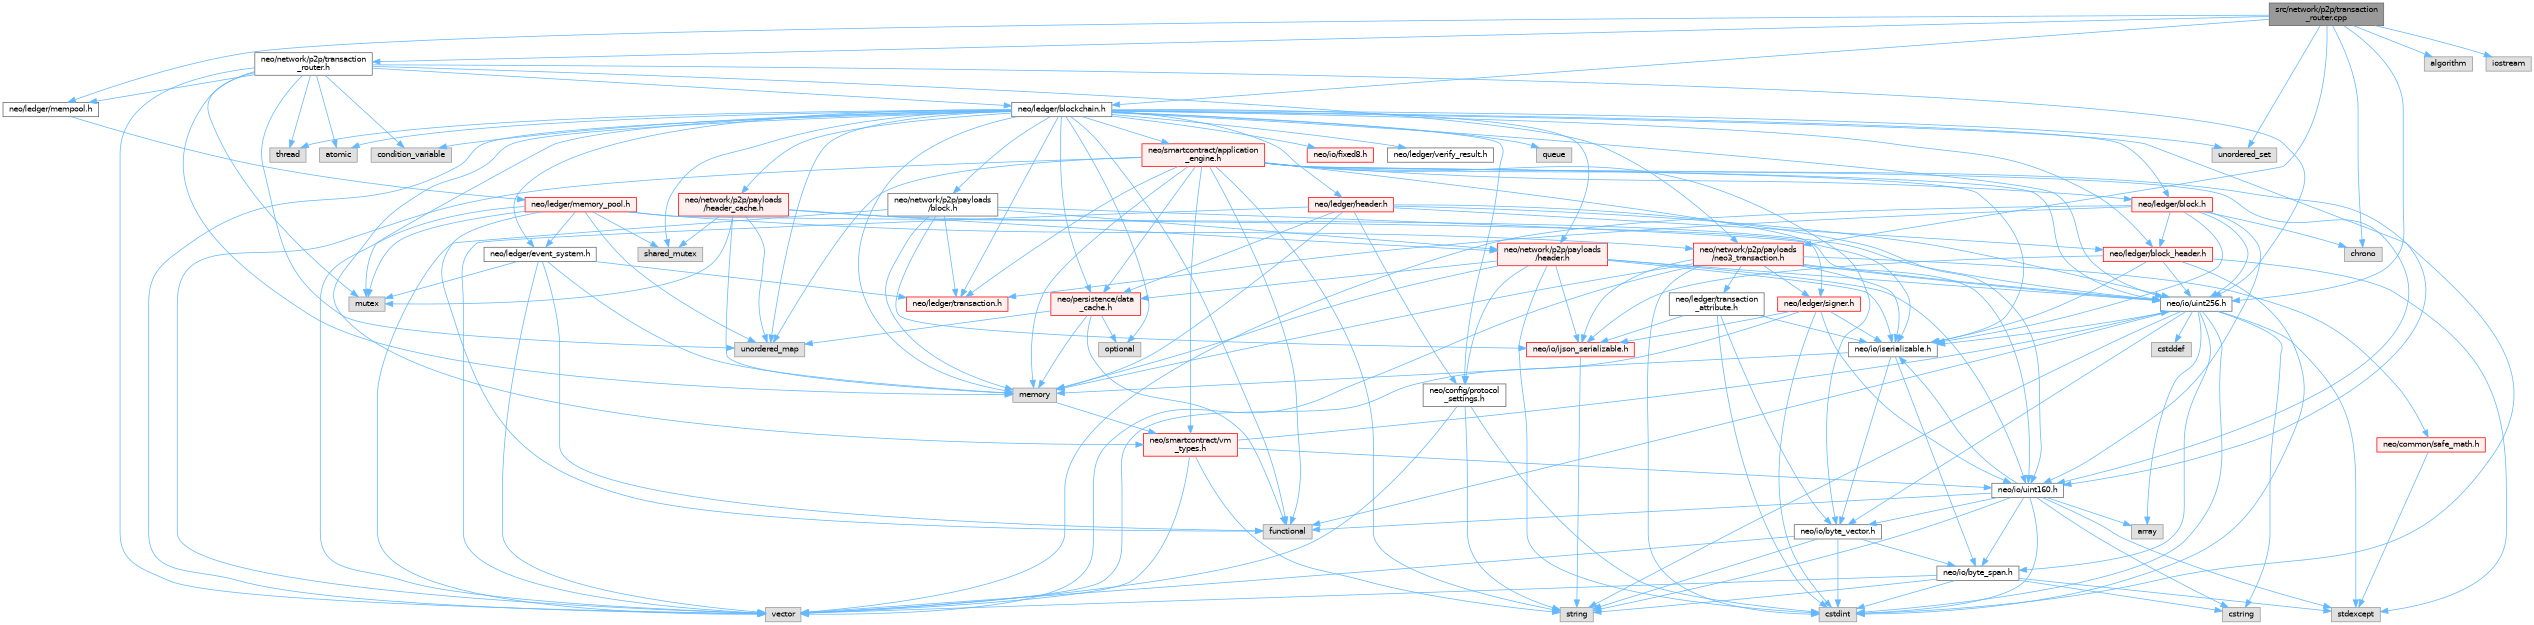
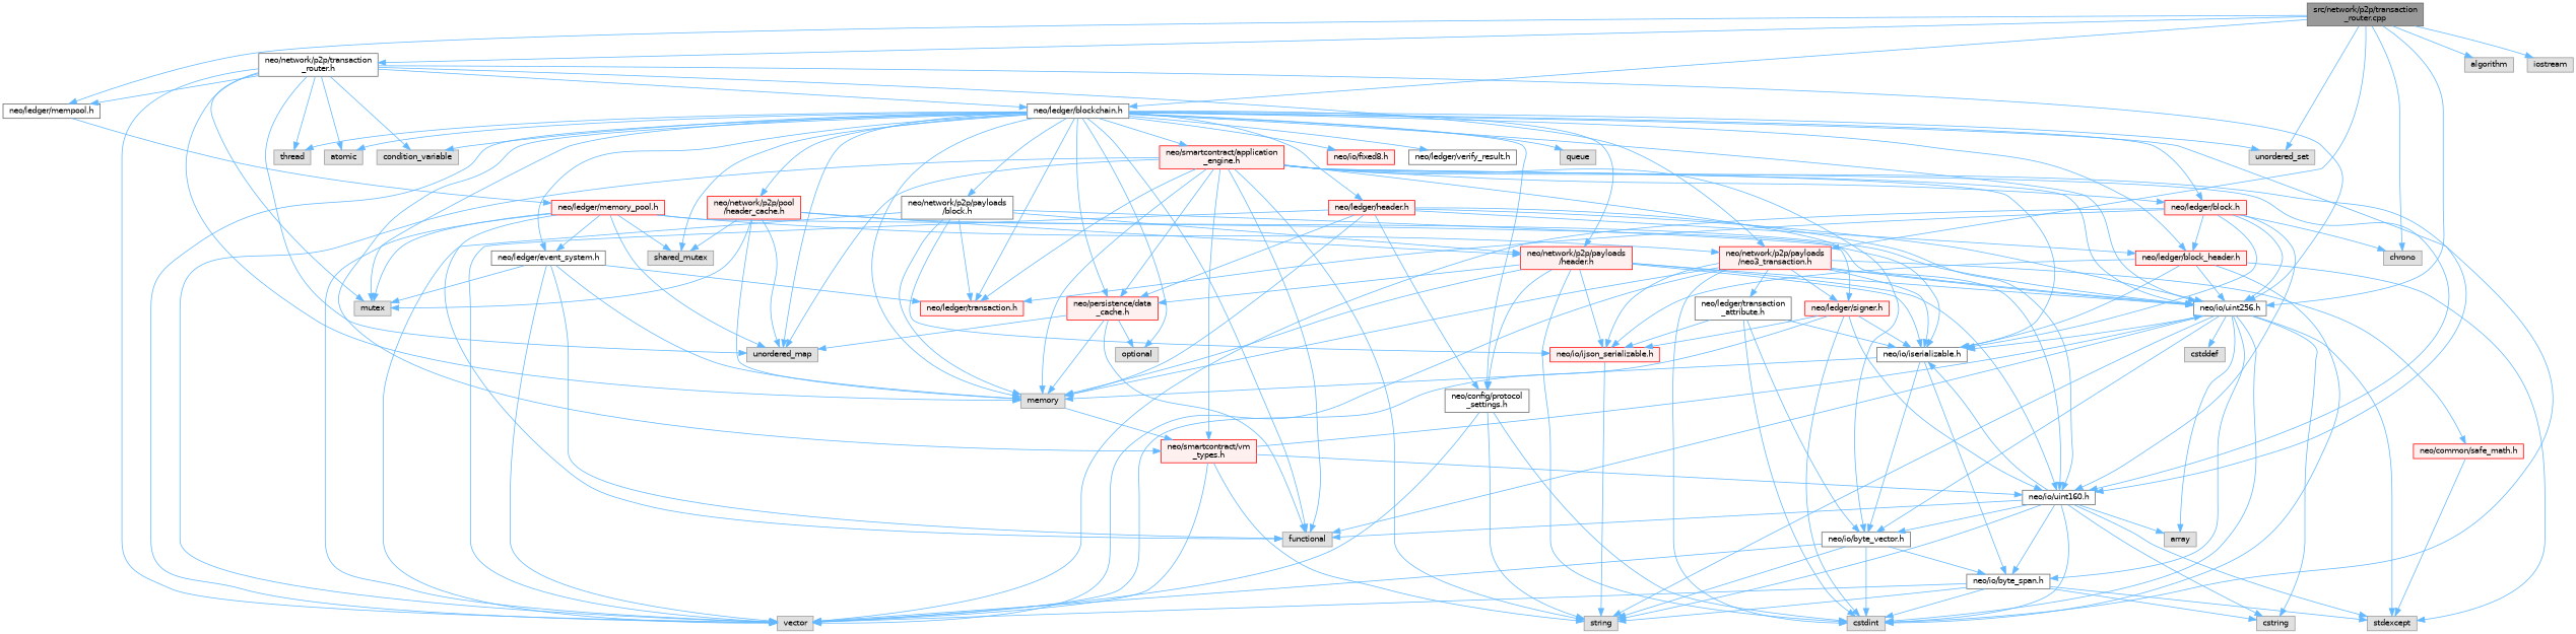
  digraph {
    node [color=grey60 fillcolor="#E0E0E0" fontname=Helvetica fontsize=10 shape=box style=filled]
    edge [color=steelblue1 fontname=Helvetica fontsize=10 labelfontname=Helvetica labelfontsize=10 style=solid]
    n1 [color=gray40 fillcolor=grey60 fontcolor=black height=0.2 label="src/network/p2p/transaction\l_router.cpp" width=0.4]
    n2 [color=grey40 fillcolor=white height=0.2 label="neo/io/uint256.h" width=0.4]
    n3 [color=grey40 fillcolor=white height=0.2 label="neo/ledger/blockchain.h" width=0.4]
    n4 [height=0.2 label=chrono width=0.4]
    n5 [height=0.2 label=unordered_set width=0.4]
    n6 [color=grey40 fillcolor=white height=0.2 label="neo/ledger/mempool.h" width=0.4]
    n7 [color=red fillcolor="#FFF0F0" height=0.2 label="neo/network/p2p/payloads\l/neo3_transaction.h" width=0.4]
    n8 [color=grey40 fillcolor=white height=0.2 label="neo/network/p2p/transaction\l_router.h" width=0.4]
    n9 [height=0.2 label=algorithm width=0.4]
    n10 [height=0.2 label=iostream width=0.4]
    n11 [color=grey40 fillcolor=white height=0.2 label="neo/io/byte_span.h" width=0.4]
    n12 [height=0.2 label=cstdint width=0.4]
    n13 [height=0.2 label=cstring width=0.4]
    n14 [height=0.2 label=stdexcept width=0.4]
    n15 [height=0.2 label=string width=0.4]
    n16 [color=grey40 fillcolor=white height=0.2 label="neo/io/byte_vector.h" width=0.4]
    n17 [color=grey40 fillcolor=white height=0.2 label="neo/io/iserializable.h" width=0.4]
    n18 [height=0.2 label=array width=0.4]
    n19 [height=0.2 label=cstddef width=0.4]
    n20 [height=0.2 label=functional width=0.4]
    n21 [height=0.2 label=vector width=0.4]
    n22 [height=0.2 label=memory width=0.4]
    n23 [color=red fillcolor="#FFF0F0" height=0.2 label="neo/ledger/block.h" width=0.4]
    n24 [color=grey40 fillcolor=white height=0.2 label="neo/io/uint160.h" width=0.4]
    n25 [color=red fillcolor="#FFF0F0" height=0.2 label="neo/ledger/block_header.h" width=0.4]
    n26 [color=red fillcolor="#FFF0F0" height=0.2 label="neo/ledger/transaction.h" width=0.4]
    n27 [color=grey40 fillcolor=white height=0.2 label="neo/ledger/event_system.h" width=0.4]
    n28 [height=0.2 label=mutex width=0.4]
    n29 [color=red fillcolor="#FFF0F0" height=0.2 label="neo/ledger/header.h" width=0.4]
    n30 [color=grey40 fillcolor=white height=0.2 label="neo/config/protocol\l_settings.h" width=0.4]
    n31 [color=red fillcolor="#FFF0F0" height=0.2 label="neo/persistence/data\l_cache.h" width=0.4]
    n32 [height=0.2 label=optional width=0.4]
    n33 [height=0.2 label=unordered_map width=0.4]
    n34 [color=grey40 fillcolor=white height=0.2 label="neo/network/p2p/payloads\l/block.h" width=0.4]
    n35 [color=red fillcolor="#FFF0F0" height=0.2 label="neo/network/p2p/payloads\l/header.h" width=0.4]
-   n36 [color=red fillcolor="#FFF0F0" height=0.2 label="neo/network/p2p/payloads\l/header_cache.h" width=0.4]
+   n36 [color=red fillcolor="#FFF0F0" height=0.2 label="neo/network/p2p/pool\l/header_cache.h" width=0.4]
    n37 [height=0.2 label=shared_mutex width=0.4]
    n38 [color=red fillcolor="#FFF0F0" height=0.2 label="neo/io/fixed8.h" width=0.4]
    n39 [color=grey40 fillcolor=white height=0.2 label="neo/ledger/verify_result.h" width=0.4]
    n40 [color=red fillcolor="#FFF0F0" height=0.2 label="neo/smartcontract/application\l_engine.h" width=0.4]
    n41 [color=red fillcolor="#FFF0F0" height=0.2 label="neo/smartcontract/vm\l_types.h" width=0.4]
    n42 [height=0.2 label=atomic width=0.4]
    n43 [height=0.2 label=condition_variable width=0.4]
    n44 [height=0.2 label=queue width=0.4]
    n45 [height=0.2 label=thread width=0.4]
    n46 [color=red fillcolor="#FFF0F0" height=0.2 label="neo/ledger/memory_pool.h" width=0.4]
    n47 [color=red fillcolor="#FFF0F0" height=0.2 label="neo/io/ijson_serializable.h" width=0.4]
    n48 [color=red fillcolor="#FFF0F0" height=0.2 label="neo/ledger/signer.h" width=0.4]
    n49 [color=red fillcolor="#FFF0F0" height=0.2 label="neo/common/safe_math.h" width=0.4]
    n50 [color=grey40 fillcolor=white height=0.2 label="neo/ledger/transaction\l_attribute.h" width=0.4]
    n1 -> n2
    n1 -> n3
    n1 -> n4
    n1 -> n5
    n1 -> n6
    n1 -> n7
    n1 -> n8
    n1 -> n9
    n1 -> n10
    n2 -> n11
    n2 -> n12
    n2 -> n13
    n2 -> n14
    n2 -> n15
    n2 -> n16
    n2 -> n17
    n2 -> n18
    n2 -> n19
    n2 -> n20
    n3 -> n2
    n3 -> n5
    n3 -> n20
    n3 -> n21
    n3 -> n22
    n3 -> n23
    n3 -> n24
    n3 -> n25
    n3 -> n26
    n3 -> n27
    n3 -> n28
    n3 -> n29
    n3 -> n30
    n3 -> n31
    n3 -> n32
    n3 -> n33
    n3 -> n34
    n3 -> n35
    n3 -> n36
    n3 -> n37
    n3 -> n38
    n3 -> n39
    n3 -> n40
    n3 -> n41
    n3 -> n42
    n3 -> n43
    n3 -> n44
    n3 -> n45
    n6 -> n46
    n7 -> n2
    n7 -> n12
    n7 -> n17
    n7 -> n21
    n7 -> n22
    n7 -> n24
    n7 -> n47
    n7 -> n48
    n7 -> n49
    n7 -> n50
    n8 -> n2
    n8 -> n3
    n8 -> n6
    n8 -> n7
    n8 -> n21
    n8 -> n22
    n8 -> n28
    n8 -> n33
    n8 -> n42
    n8 -> n43
    n8 -> n45
    n11 -> n12
    n11 -> n13
    n11 -> n14
    n11 -> n15
    n11 -> n21
    n16 -> n11
    n16 -> n12
    n16 -> n15
    n16 -> n21
    n17 -> n11
    n17 -> n16
    n17 -> n22
    n22 -> n41
    n23 -> n2
    n23 -> n4
    n23 -> n17
    n23 -> n21
    n23 -> n24
    n23 -> n25
    n23 -> n26
    n24 -> n11
    n24 -> n12
    n24 -> n13
    n24 -> n14
    n24 -> n15
    n24 -> n16
    n24 -> n17
    n24 -> n18
    n24 -> n20
    n25 -> n2
    n25 -> n12
    n25 -> n14
    n25 -> n17
    n25 -> n47
    n27 -> n20
    n27 -> n21
    n27 -> n22
    n27 -> n26
    n27 -> n28
    n29 -> n2
    n29 -> n21
    n29 -> n22
    n29 -> n24
    n29 -> n25
    n29 -> n30
    n29 -> n31
    n30 -> n12
    n30 -> n15
    n30 -> n21
    n31 -> n20
    n31 -> n22
    n31 -> n32
    n31 -> n33
    n34 -> n17
    n34 -> n21
    n34 -> n22
    n34 -> n26
    n34 -> n35
    n34 -> n47
    n35 -> n2
    n35 -> n12
    n35 -> n17
    n35 -> n22
    n35 -> n24
    n35 -> n30
    n35 -> n31
    n35 -> n47
    n36 -> n2
    n36 -> n22
    n36 -> n28
    n36 -> n33
    n36 -> n35
    n36 -> n37
    n40 -> n2
    n40 -> n12
    n40 -> n15
    n40 -> n16
    n40 -> n17
    n40 -> n20
    n40 -> n21
    n40 -> n22
    n40 -> n23
    n40 -> n24
    n40 -> n26
    n40 -> n31
    n40 -> n33
    n40 -> n41
    n40 -> n48
    n41 -> n2
    n41 -> n15
    n41 -> n21
    n41 -> n24
    n46 -> n2
    n46 -> n7
    n46 -> n20
    n46 -> n21
    n46 -> n27
    n46 -> n28
    n46 -> n33
    n46 -> n37
    n47 -> n15
    n48 -> n12
    n48 -> n17
    n48 -> n21
    n48 -> n24
    n48 -> n47
    n49 -> n14
    n50 -> n12
    n50 -> n16
    n50 -> n17
    n50 -> n47
  }
